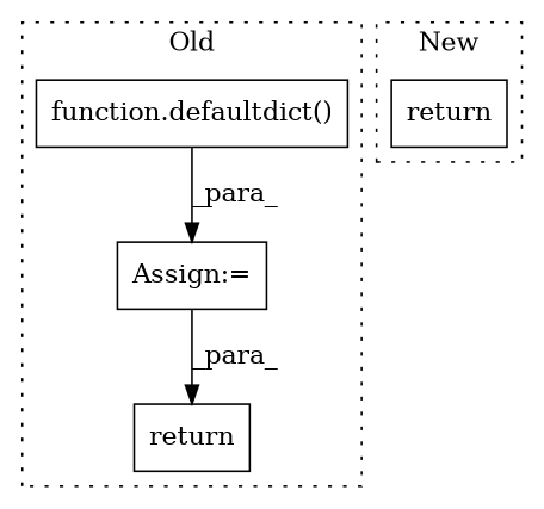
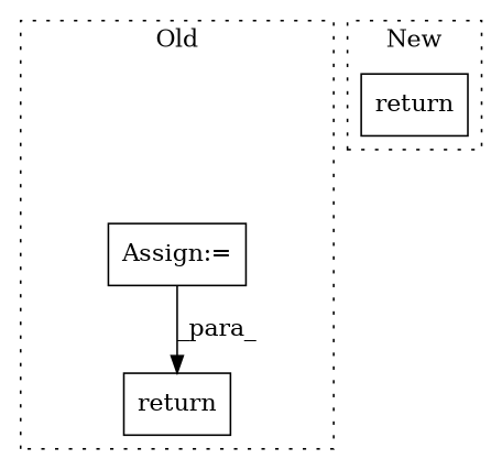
  digraph {
    node [a=93 l=7 shape=box]
-   n1 [a=75 l="12,1" label="function.defaultdict()" s="7189,7205"]
    n2 [a=68 l=3 label="Assign:=" s=7186]
    n3 [label=return s=7332]
    n4 [label=return s=7144]
    subgraph cluster_1 {
      label=Old
      style=dotted
-     n1
      n2
      n3
    }
    subgraph cluster_2 {
      label=New
      style=dotted
      n4
    }
-   n1 -> n2 [label=_para_]
    n2 -> n3 [label=_para_]
  }
